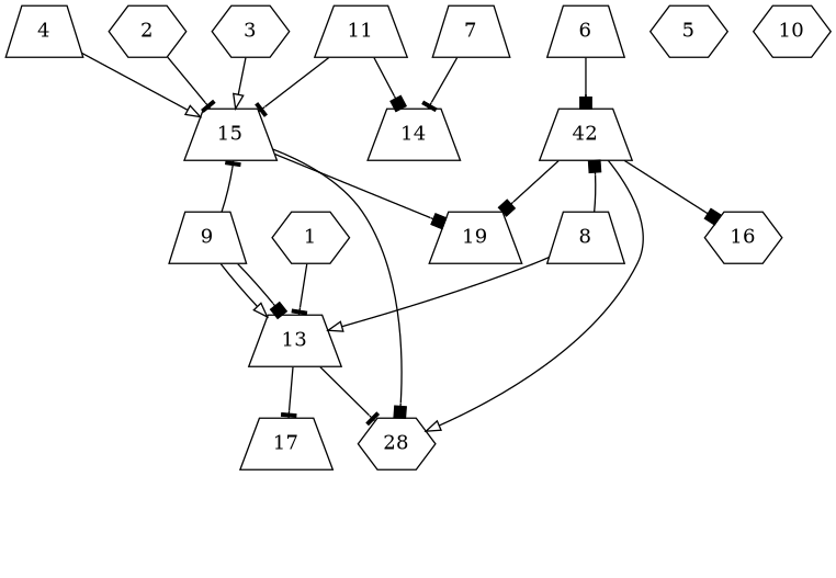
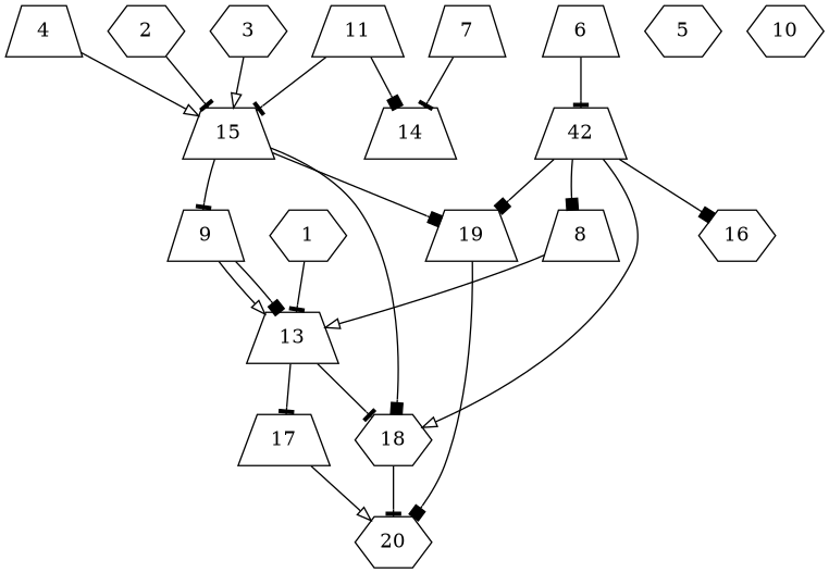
  digraph {
    node [alpha=0.14 shape=trapezium]
    edge [arrowhead=tee]
    1 [alpha=0.10 expect_size=38059008 shape=hexagon]
    13 [alpha=0.08 expect_size=40064000]
-   18 [expect_size=6811648 shape=hexagon label=28]
+   18 [expect_size=6811648 shape=hexagon]
    17 [alpha=0.16 expect_size=42411008]
+   20 [alpha=0.19 expect_size=12369920 shape=hexagon]
    19 [alpha=0.05 expect_size=13423616]
    2 [alpha=0.05 expect_size=38987776 shape=hexagon]
    15 [alpha=0.20 expect_size=5583872]
    3 [alpha=0.09 expect_size=37954560 shape=hexagon]
    4 [alpha=0.17 expect_size=36127744]
    5 [alpha=0.02 expect_size=50882560 shape=hexagon]
    6 [expect_size=33094656]
    n13 [expect_size=28944384 label=42]
    16 [alpha=0.02 expect_size=9959424 shape=hexagon]
    7 [alpha=0.05 expect_size=30721024]
    14 [alpha=0.07 expect_size=13341696]
    8 [alpha=0.03 expect_size=15366144]
    9 [alpha=0.20 expect_size=42276864]
    10 [alpha=0.01 expect_size=38199296 shape=hexagon]
    11 [alpha=0.09 expect_size=52215808]
    1 -> 13
    13 -> 18
    13 -> 17
+   18 -> 20
+   17 -> 20 [arrowhead=onormal]
+   19 -> 20 [arrowhead=box]
    2 -> 15
    15 -> 18 [arrowhead=box]
    15 -> 19 [arrowhead=box]
    3 -> 15 [arrowhead=onormal]
    4 -> 15 [arrowhead=onormal]
-   6 -> n13 [arrowhead=box]
+   6 -> n13
    n13 -> 18 [arrowhead=onormal]
    n13 -> 19 [arrowhead=box]
    n13 -> 16 [arrowhead=box]
    7 -> 14
    8 -> 13 [arrowhead=onormal]
-   8 -> n13 [arrowhead=box]
+   n13 -> 8 [arrowhead=box]
    9 -> 13 [arrowhead=onormal]
    9 -> 13 [arrowhead=box]
-   9 -> 15
+   15 -> 9
    11 -> 15
    11 -> 14 [arrowhead=box]
  }
